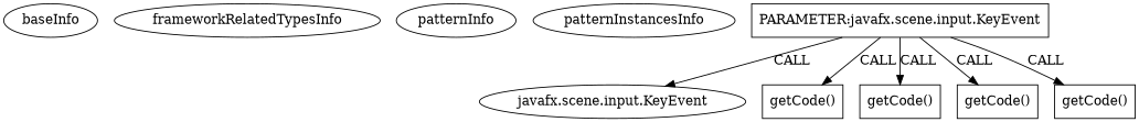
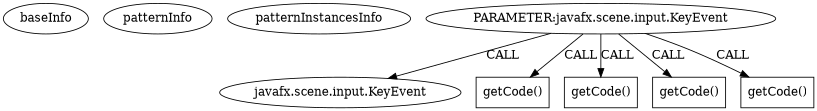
  digraph {
    node [isFrameworkType=false]
    baseInfo [category=pattern graphId=566 isAnonymous=false possibleRelation=false isFrameworkType=""]
-   frameworkRelatedTypesInfo [isFrameworkType=""]
    patternInfo [frequency=7.0 patternRootClient=null isFrameworkType=""]
    patternInstancesInfo [0="nablex-jfx-control-date~/nablex-jfx-control-date/jfx-control-date-master/src/main/java/be/nabu/jfx/control/date/DatePicker.java~void initialize()~3725" 1="johnwatson11218-cardcitefx~/johnwatson11218-cardcitefx/cardcitefx-master/Cardcite/src/main/java/cardcite/ui/CardCiteMain.java~void start(javafx.stage.Stage)~3359" 2="jeyoon-Snake~/jeyoon-Snake/Snake-master/src/Snake.java~void Snake(World)~3317" 3="Enriqe-Breaking-Bad-Brick-Breaker~/Enriqe-Breaking-Bad-Brick-Breaker/Breaking-Bad-Brick-Breaker-master/src/bbbrickbreaker/Level.java~void initContent(int)~446" 4="JASCValentine-BrickBreaker~/JASCValentine-BrickBreaker/BrickBreaker-master/src/brickbreaker/Level.java~void initContent(int)~561" 5="bianconejo-CEFX~/bianconejo-CEFX/CEFX-master/src/cefx/util/AutoCompleteComboBoxListener.java~AutoCompleteComboBoxListener~2166" isFrameworkType=""]
    n5 [label="javafx.scene.input.KeyEvent" vertexType=FRAMEWORK_CLASS_TYPE]
-   n6 [label="PARAMETER:javafx.scene.input.KeyEvent" vertexType=PARAMETER_DECLARATION shape=box]
+   n6 [label="PARAMETER:javafx.scene.input.KeyEvent" vertexType=PARAMETER_DECLARATION]
    n7 [label="getCode()" shape=box vertexType=INSIDE_CALL]
    n8 [label="getCode()" shape=box vertexType=INSIDE_CALL]
    n9 [label="getCode()" shape=box vertexType=INSIDE_CALL]
    n10 [label="getCode()" shape=box vertexType=INSIDE_CALL]
    n6 -> n5 [label=CALL]
    n6 -> n7 [label=CALL]
    n6 -> n8 [label=CALL]
    n6 -> n9 [label=CALL]
    n6 -> n10 [label=CALL]
  }
